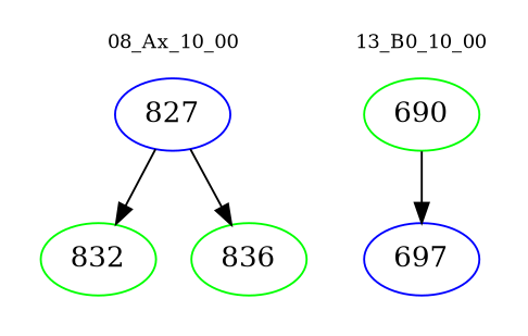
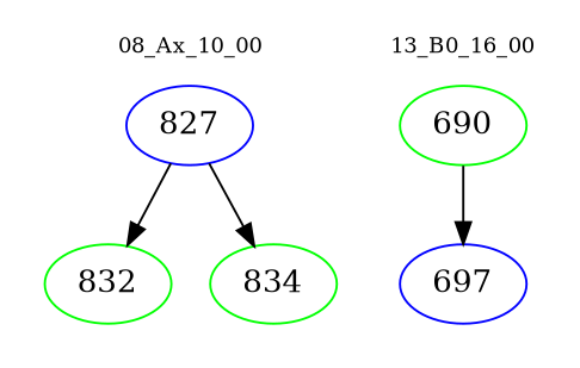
  digraph {
    node [color=green]
    edge [color=black]
    n1 [label=832]
    n2 [color=blue label=827]
-   n3 [label=836]
+   n3 [label=834]
    n4 [label=690]
    n5 [color=blue label=697]
    subgraph cluster_1 {
      color=white
      fontsize=10
      label="08_Ax_10_00"
      n1
      n2
      n3
    }
    subgraph cluster_2 {
      color=white
      fontsize=10
-     label="13_B0_10_00"
+     label="13_B0_16_00"
      n4
      n5
    }
    n2 -> n1
    n2 -> n3
    n4 -> n5
  }
